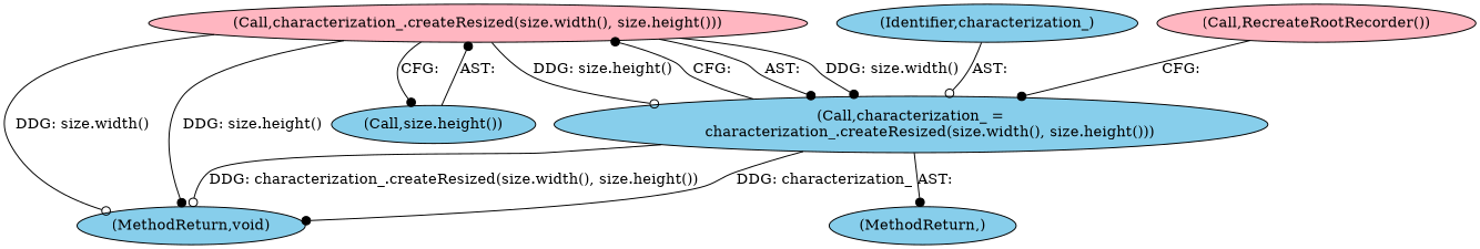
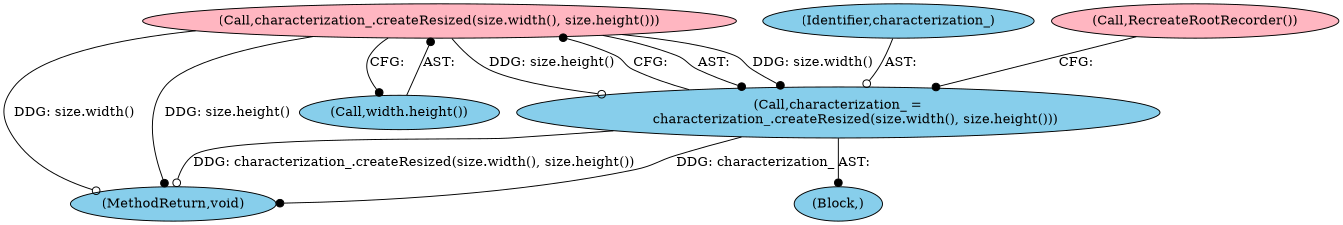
  digraph {
    node [fillcolor=skyblue style=filled]
    edge [arrowhead=dot]
    n1 [fillcolor=lightpink label="(Call,characterization_.createResized(size.width(), size.height()))"]
    n2 [label="(Call,characterization_ =\n        characterization_.createResized(size.width(), size.height()))"]
    n3 [label="(MethodReturn,void)"]
-   n4 [label="(Call,size.height())"]
-   n5 [label="(MethodReturn,)"]
+   n4 [label="(Call,width.height())"]
+   n5 [label="(Block,)"]
    n6 [label="(Identifier,characterization_)"]
    n7 [fillcolor=lightpink label="(Call,RecreateRootRecorder())"]
    n1 -> n2 [label="AST: "]
    n1 -> n2 [label="DDG: size.width()"]
    n1 -> n2 [arrowhead=odot label="DDG: size.height()"]
    n1 -> n3 [arrowhead=odot label="DDG: size.width()"]
    n1 -> n3 [label="DDG: size.height()"]
    n1 -> n4 [label="CFG: "]
    n2 -> n1 [label="CFG: "]
    n2 -> n3 [arrowhead=odot label="DDG: characterization_.createResized(size.width(), size.height())"]
    n2 -> n3 [label="DDG: characterization_"]
    n2 -> n5 [label="AST: "]
    n4 -> n1 [label="AST: "]
    n6 -> n2 [arrowhead=odot label="AST: "]
    n7 -> n2 [label="CFG: "]
  }
